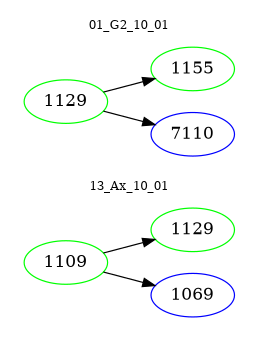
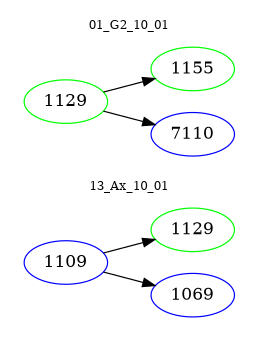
  digraph {
    rankdir=LR
    node [color=green]
    edge [color=black]
-   n1 [label=1109]
+   n1 [color=blue label=1109]
    n2 [color=blue label=1069]
    n3 [label=1129]
    n4 [label=1129]
    n5 [color=blue label=7110]
    n6 [label=1155]
    subgraph cluster_1 {
      color=white
      fontsize=10
      label="13_Ax_10_01"
      n1
      n2
      n3
    }
    subgraph cluster_2 {
      color=white
      fontsize=10
      label="01_G2_10_01"
      n4
      n5
      n6
    }
    n1 -> n2
    n1 -> n3
    n4 -> n5
    n4 -> n6
  }
